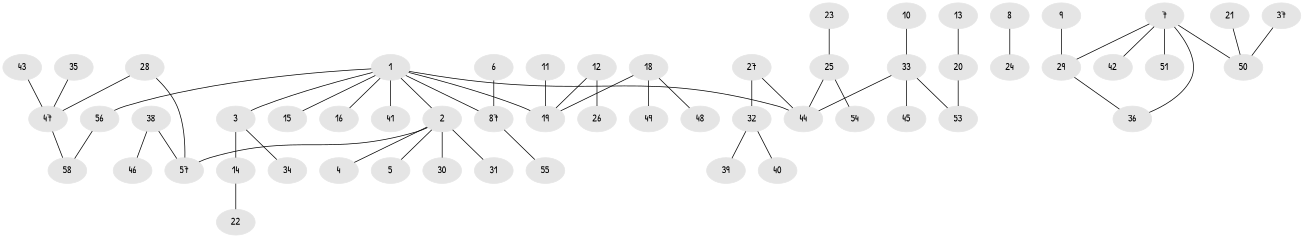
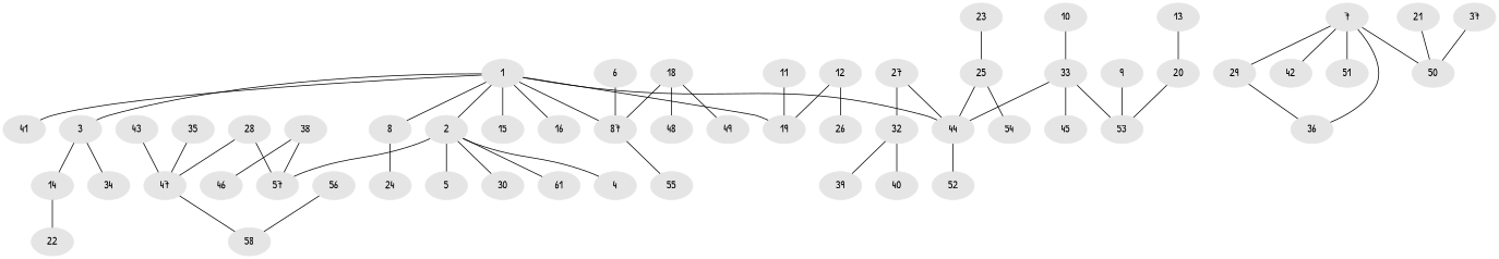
  graph {
    fontname="Patrick Hand"
    node [color=gray90 fontname="Patrick Hand" style=filled]
    edge [fontname="Patrick Hand" weight=1.0]
    1
    2
    3
    8
    15
    16
    n7 [label=87]
    19
    41
    44
    4
    5
    30
-   31
+   31 [label=61]
    57
    14
    34
    24
    22
    55
+   52
    6
    7
    29
    42
    50
    51
    36
    27
    32
    9
    10
    33
    53
    45
    11
    12
    26
    13
    20
    18
    48
    49
    21
    23
    25
    54
    39
    40
    28
    47
    58
    35
    37
    38
    46
    43
    56
    1 -- 2
    1 -- 3
-   1 -- 56
+   1 -- 8
    1 -- 15
    1 -- 16
    1 -- n7
    1 -- 19
    1 -- 41
    1 -- 44
    2 -- 4
    2 -- 5
    2 -- 30
    2 -- 31
    2 -- 57
    3 -- 14
    3 -- 34
    8 -- 24
    n7 -- 55
+   44 -- 52
    14 -- 22
    6 -- n7
    7 -- 29
    7 -- 42
    7 -- 50
    7 -- 51
    7 -- 36
    29 -- 36
    27 -- 44
    27 -- 32
    32 -- 39
    32 -- 40
-   9 -- 29
+   9 -- 53
    10 -- 33
    33 -- 44
    33 -- 53
    33 -- 45
    11 -- 19
    12 -- 19
    12 -- 26
    13 -- 20
    20 -- 53
-   18 -- 19
+   18 -- n7
    18 -- 48
    18 -- 49
    21 -- 50
    23 -- 25
    25 -- 44
    25 -- 54
    28 -- 57
    28 -- 47
    47 -- 58
    35 -- 47
    37 -- 50
    38 -- 57
    38 -- 46
    43 -- 47
    56 -- 58
  }
